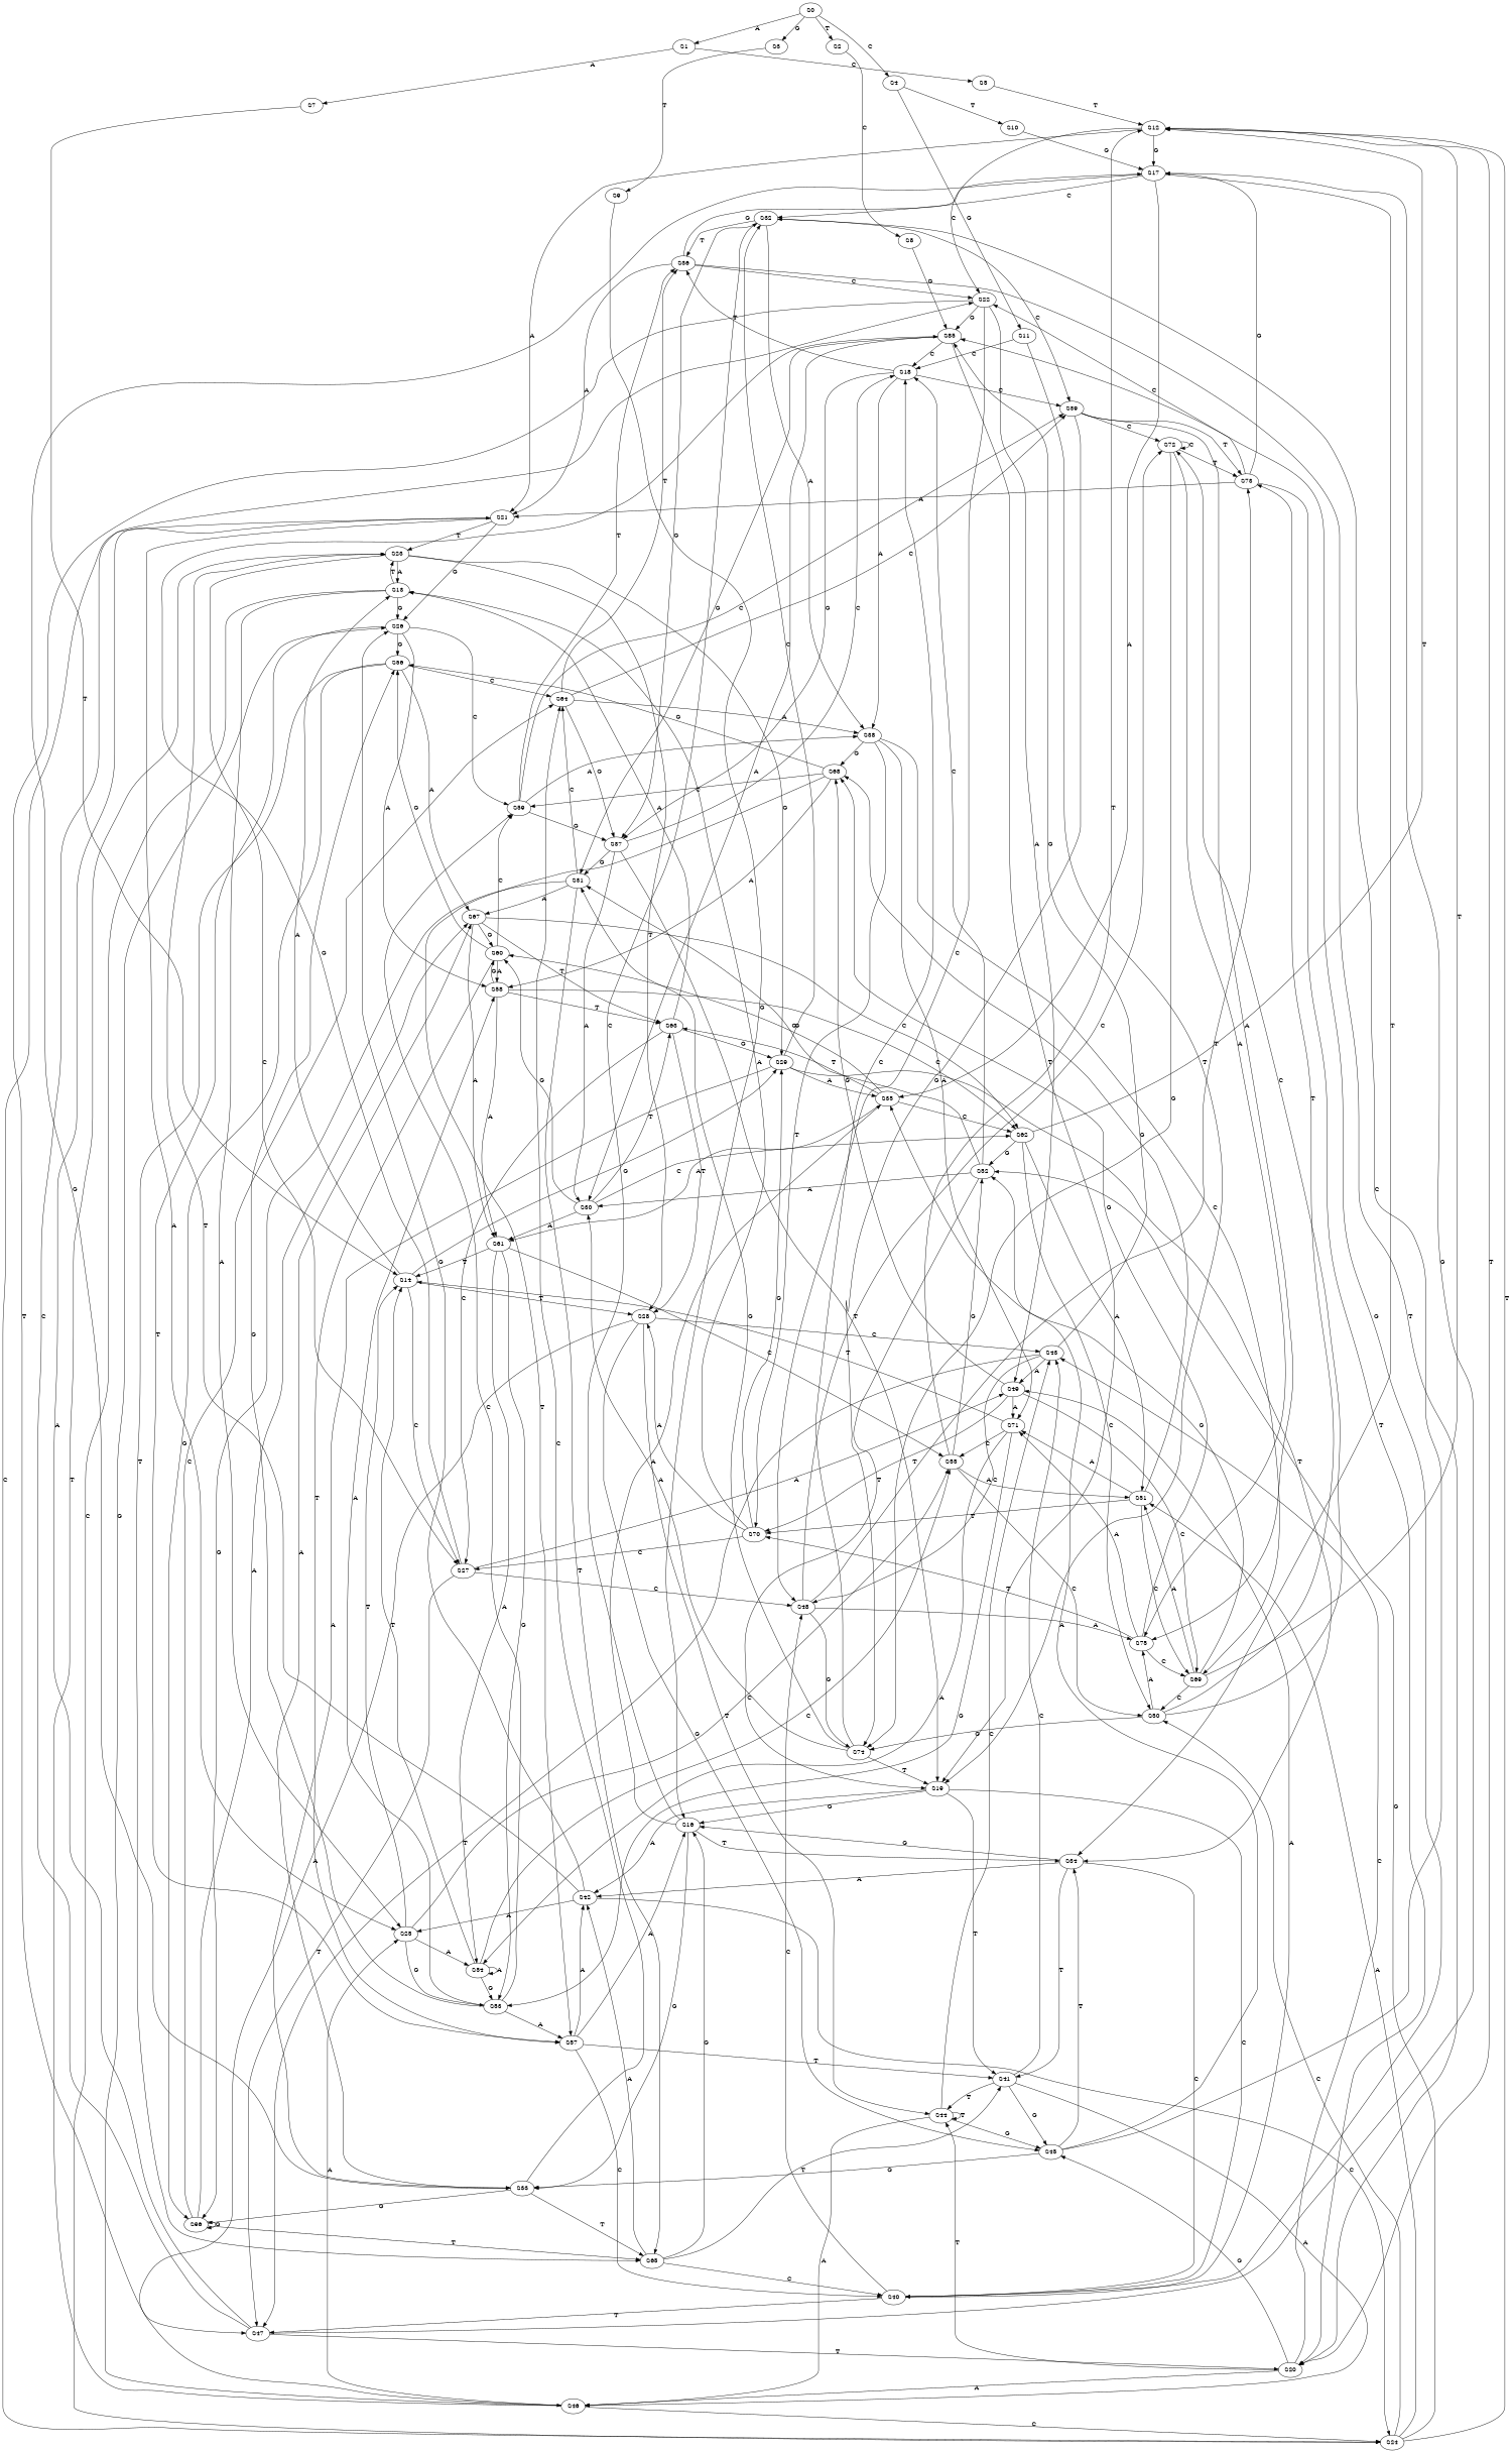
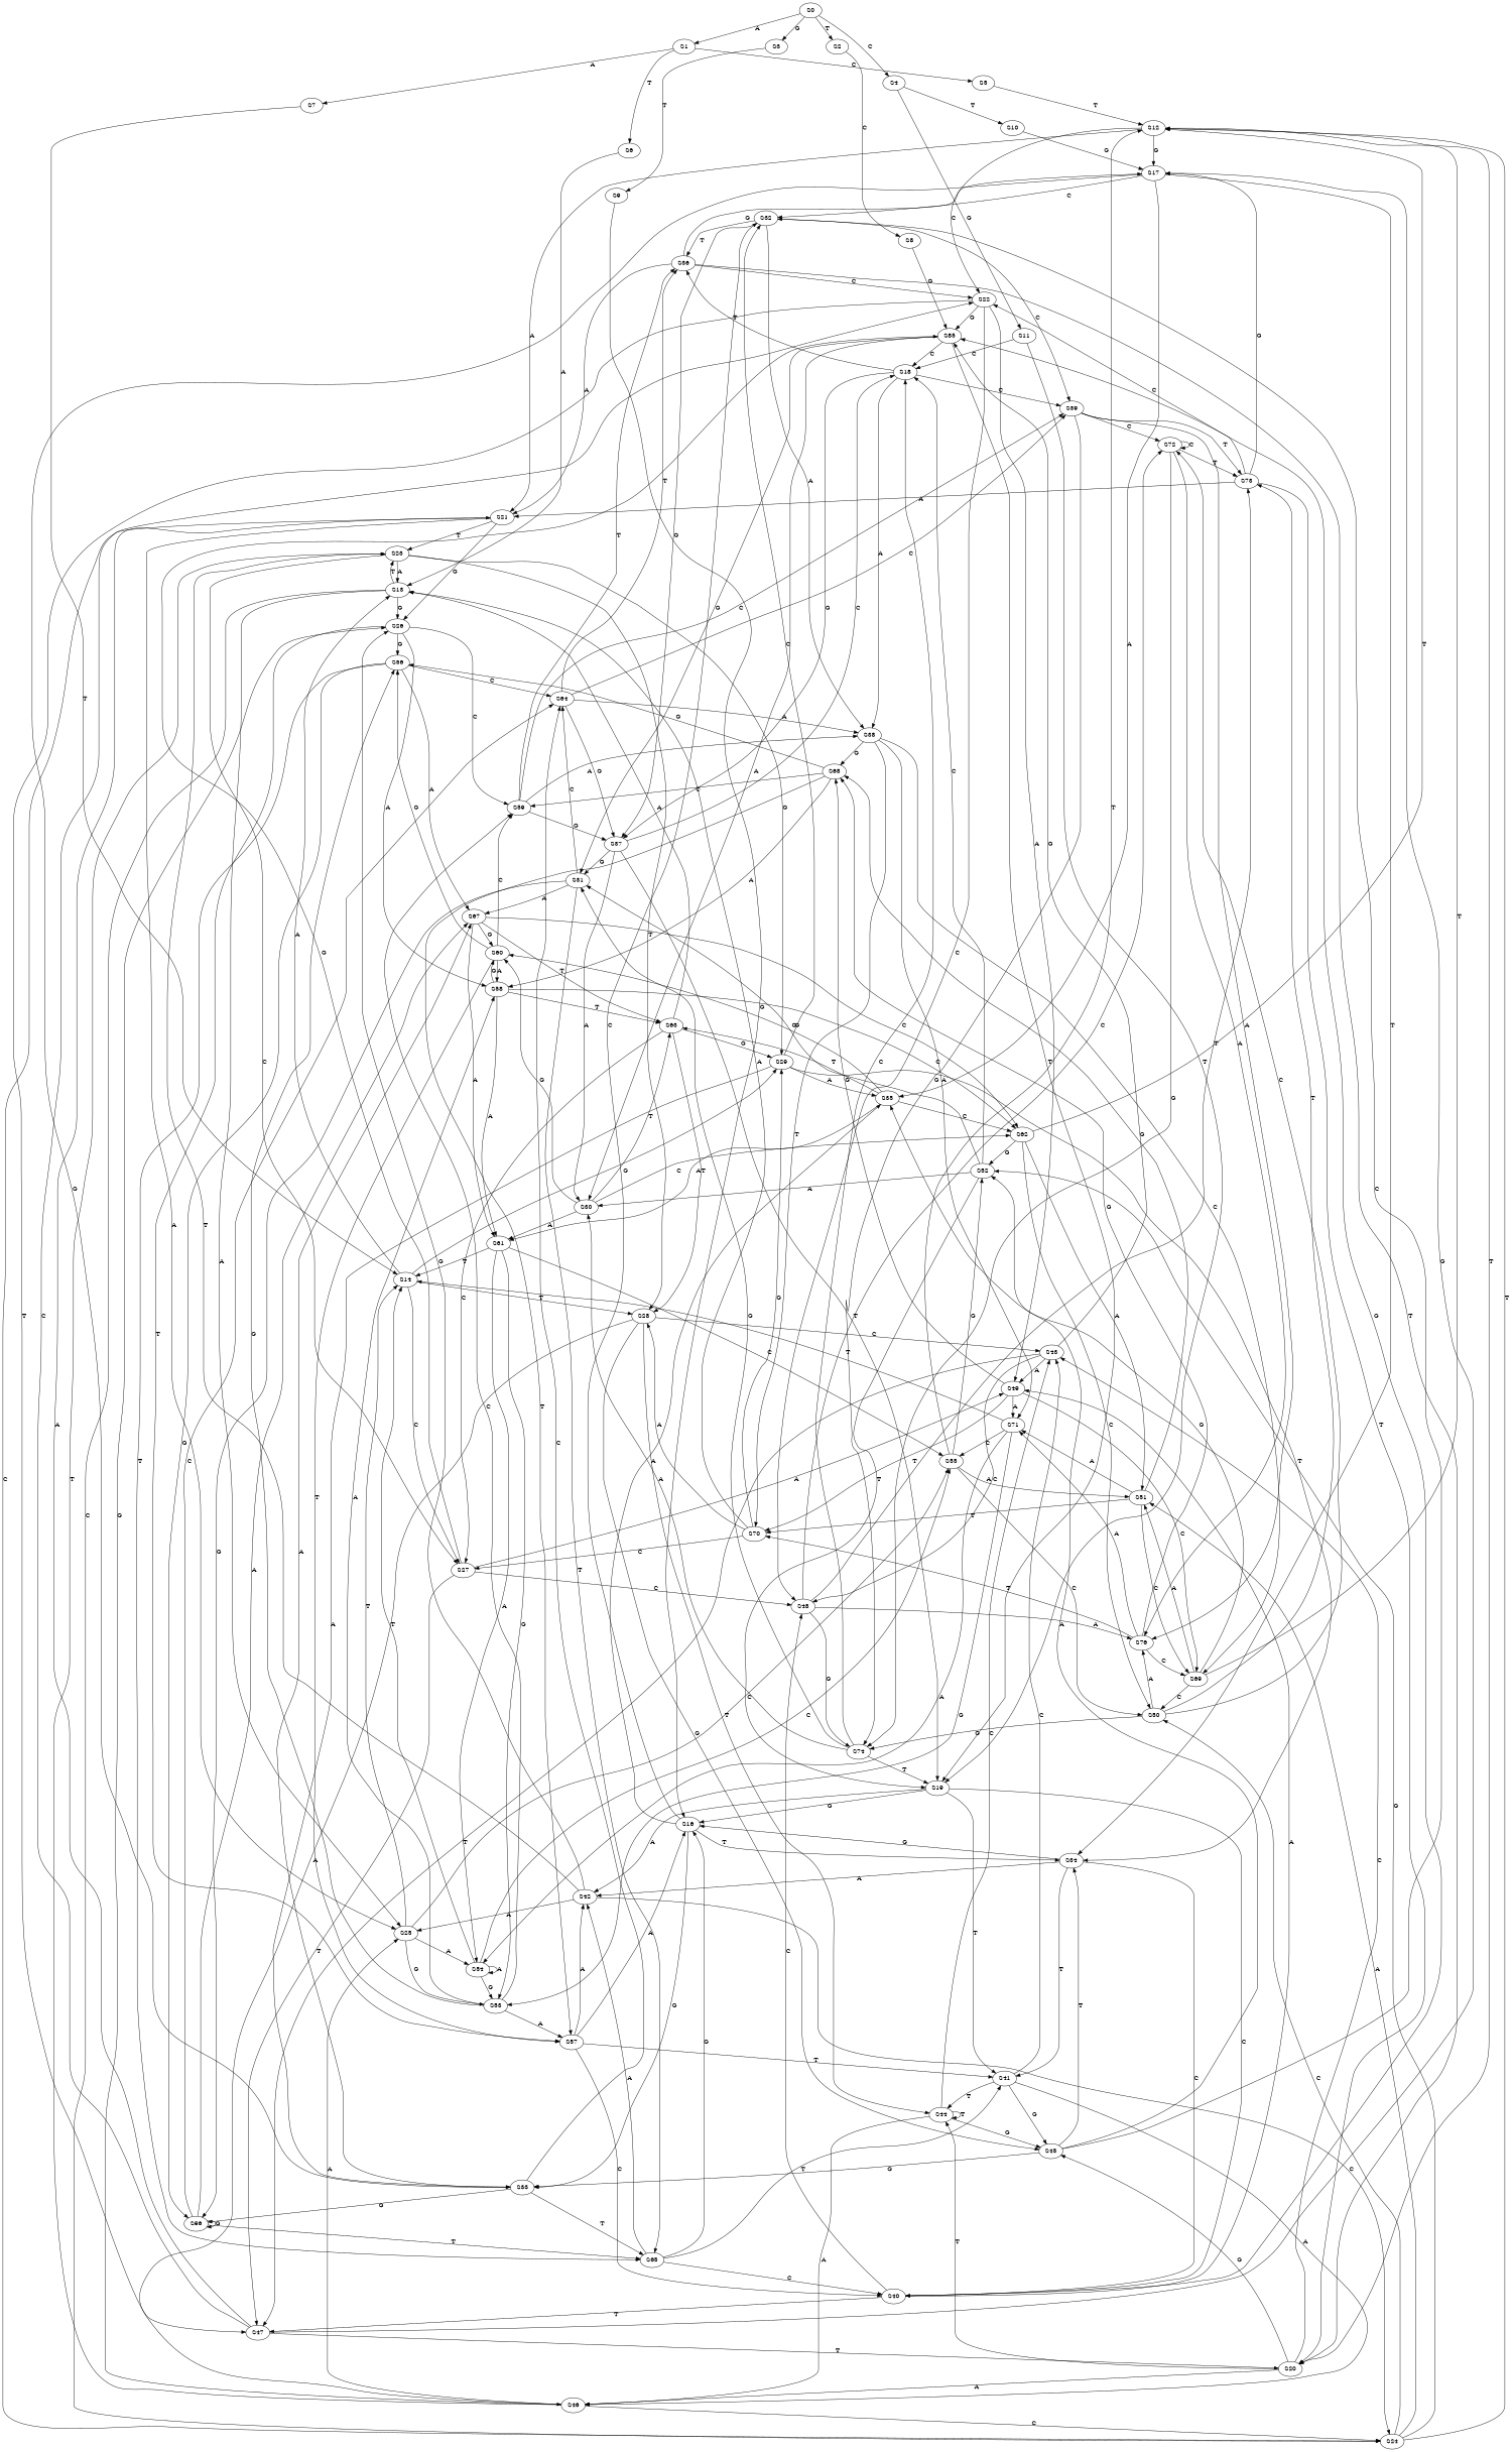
  strict digraph {
    S0
    S1
    S2
    S3
    S4
    S5
+   S6
    S7
    S8
    S9
    S10
    S11
    S12
    S13
    S14
    n16 [label=S85]
    S16
    S17
    S18
    S19
    S20
    S21
    S22
    S23
    S24
    S25
    S26
    S27
    S28
    S29
    S30
    S31
    S32
    S33
    S34
    S35
    S36
    S37
    S38
    S39
    S40
    S41
    S42
    S43
    S44
    S45
    S46
    S47
    S48
    S49
    S50
    S51
    S52
    S53
    S54
    S55
    S56
    S57
    S58
    S59
    S60
    S61
    S62
    S63
    S64
    S65
    n67 [label=S96]
    S67
    S68
    S69
    S70
    S71
    S72
    S73
    S74
-   S75
+   S75 [label=S76]
    S0 -> S1 [label=A]
    S0 -> S2 [label=T]
    S0 -> S3 [label=G]
    S0 -> S4 [label=C]
    S1 -> S5 [label=C]
+   S1 -> S6 [label=T]
    S1 -> S7 [label=A]
    S2 -> S8 [label=C]
    S3 -> S9 [label=T]
    S4 -> S10 [label=T]
    S4 -> S11 [label=G]
    S5 -> S12 [label=T]
+   S6 -> S13 [label=A]
    S7 -> S14 [label=T]
    S8 -> n16 [label=G]
    S9 -> S16 [label=G]
    S10 -> S17 [label=G]
    S11 -> S18 [label=C]
    S11 -> S19 [label=T]
    S12 -> S17 [label=G]
    S12 -> S20 [label=T]
    S12 -> S21 [label=A]
    S12 -> S22 [label=C]
    S13 -> S23 [label=T]
    S13 -> S24 [label=C]
    S13 -> S25 [label=A]
    S13 -> S26 [label=G]
    S14 -> S13 [label=A]
    S14 -> S27 [label=C]
    S14 -> S28 [label=T]
    S14 -> S29 [label=G]
    n16 -> S18 [label=C]
    n16 -> S19 [label=T]
    n16 -> S30 [label=A]
    n16 -> S31 [label=G]
    S16 -> S32 [label=C]
    S16 -> S33 [label=G]
    S16 -> S34 [label=T]
    S16 -> S35 [label=A]
    S17 -> S32 [label=C]
    S17 -> S33 [label=G]
    S17 -> S34 [label=T]
    S17 -> S35 [label=A]
    S18 -> S36 [label=T]
    S18 -> S37 [label=G]
    S18 -> S38 [label=A]
    S18 -> S39 [label=C]
    S19 -> S16 [label=G]
    S19 -> S40 [label=C]
    S19 -> S41 [label=T]
    S19 -> S42 [label=A]
    S20 -> S43 [label=C]
    S20 -> S44 [label=T]
    S20 -> S45 [label=G]
    S20 -> S46 [label=A]
    S21 -> S23 [label=T]
    S21 -> S24 [label=C]
    S21 -> S25 [label=A]
    S21 -> S26 [label=G]
    S22 -> n16 [label=G]
    S22 -> S47 [label=T]
    S22 -> S48 [label=C]
    S22 -> S49 [label=A]
    S23 -> S13 [label=A]
    S23 -> S27 [label=C]
    S23 -> S28 [label=T]
    S23 -> S29 [label=G]
    S24 -> S12 [label=T]
    S24 -> S50 [label=C]
    S24 -> S51 [label=A]
    S24 -> S52 [label=G]
    S25 -> S14 [label=T]
    S25 -> S53 [label=G]
    S25 -> S54 [label=A]
    S25 -> S55 [label=C]
    S26 -> S56 [label=G]
    S26 -> S57 [label=T]
    S26 -> S58 [label=A]
    S26 -> S59 [label=C]
    S27 -> n16 [label=G]
    S27 -> S47 [label=T]
    S27 -> S48 [label=C]
    S27 -> S49 [label=A]
    S28 -> S43 [label=C]
    S28 -> S44 [label=T]
    S28 -> S45 [label=G]
    S28 -> S46 [label=A]
    S29 -> S32 [label=C]
    S29 -> S33 [label=A]
    S29 -> S34 [label=T]
    S29 -> S35 [label=A]
    S30 -> S60 [label=G]
    S30 -> S61 [label=A]
    S30 -> S62 [label=C]
    S30 -> S63 [label=T]
    S31 -> S64 [label=C]
    S31 -> S65 [label=T]
    S31 -> n67 [label=G]
    S31 -> S67 [label=A]
    S32 -> S36 [label=T]
    S32 -> S37 [label=G]
    S32 -> S38 [label=A]
    S32 -> S39 [label=C]
    S33 -> S64 [label=C]
    S33 -> S65 [label=T]
    S33 -> n67 [label=G]
    S33 -> S67 [label=A]
    S34 -> S16 [label=G]
    S34 -> S40 [label=C]
    S34 -> S41 [label=T]
    S34 -> S42 [label=A]
    S35 -> S60 [label=G]
    S35 -> S61 [label=A]
    S35 -> S62 [label=C]
    S35 -> S63 [label=T]
    S36 -> S17 [label=G]
    S36 -> S20 [label=T]
    S36 -> S21 [label=A]
    S36 -> S22 [label=C]
    S37 -> S18 [label=C]
    S37 -> S19 [label=T]
    S37 -> S30 [label=A]
    S37 -> S31 [label=G]
    S38 -> S68 [label=G]
    S38 -> S69 [label=C]
    S38 -> S70 [label=T]
    S38 -> S71 [label=A]
    S39 -> S72 [label=C]
    S39 -> S73 [label=T]
    S39 -> S74 [label=G]
    S39 -> S75 [label=A]
    S40 -> n16 [label=G]
    S40 -> S47 [label=T]
    S40 -> S48 [label=C]
    S40 -> S49 [label=A]
    S41 -> S43 [label=C]
    S41 -> S44 [label=T]
    S41 -> S45 [label=G]
    S41 -> S46 [label=A]
    S42 -> S23 [label=T]
    S42 -> S24 [label=C]
    S42 -> S25 [label=A]
    S42 -> S26 [label=G]
    S43 -> n16 [label=G]
    S43 -> S47 [label=T]
    S43 -> S48 [label=C]
    S43 -> S49 [label=A]
    S44 -> S43 [label=C]
    S44 -> S44 [label=T]
    S44 -> S45 [label=G]
    S44 -> S46 [label=A]
    S45 -> S32 [label=C]
    S45 -> S33 [label=G]
    S45 -> S34 [label=T]
    S45 -> S35 [label=A]
    S46 -> S23 [label=T]
    S46 -> S24 [label=C]
    S46 -> S25 [label=A]
    S46 -> S26 [label=G]
    S47 -> S17 [label=G]
    S47 -> S20 [label=T]
    S47 -> S21 [label=A]
    S47 -> S22 [label=C]
    S48 -> S72 [label=C]
    S48 -> S73 [label=T]
    S48 -> S74 [label=G]
    S48 -> S75 [label=A]
    S49 -> S68 [label=G]
    S49 -> S69 [label=C]
    S49 -> S70 [label=T]
    S49 -> S71 [label=A]
    S50 -> S72 [label=C]
    S50 -> S73 [label=T]
    S50 -> S74 [label=G]
    S50 -> S75 [label=A]
    S51 -> S68 [label=G]
    S51 -> S69 [label=C]
    S51 -> S70 [label=T]
    S51 -> S71 [label=A]
    S52 -> S18 [label=C]
    S52 -> S19 [label=T]
    S52 -> S30 [label=A]
    S52 -> S31 [label=G]
    S53 -> S56 [label=G]
    S53 -> S57 [label=A]
    S53 -> S58 [label=A]
    S53 -> S59 [label=C]
    S54 -> S14 [label=T]
    S54 -> S53 [label=G]
    S54 -> S54 [label=A]
    S54 -> S55 [label=C]
    S55 -> S12 [label=T]
    S55 -> S50 [label=C]
    S55 -> S51 [label=A]
    S55 -> S52 [label=G]
    S56 -> S64 [label=C]
    S56 -> S65 [label=T]
    S56 -> n67 [label=G]
    S56 -> S67 [label=A]
    S57 -> S16 [label=A]
    S57 -> S40 [label=C]
    S57 -> S41 [label=T]
    S57 -> S42 [label=A]
    S58 -> S60 [label=G]
    S58 -> S61 [label=A]
    S58 -> S62 [label=C]
    S58 -> S63 [label=T]
    S59 -> S36 [label=T]
    S59 -> S37 [label=G]
    S59 -> S38 [label=A]
    S59 -> S39 [label=C]
    S60 -> S56 [label=G]
    S60 -> S57 [label=T]
    S60 -> S58 [label=A]
    S60 -> S59 [label=C]
    S61 -> S14 [label=T]
    S61 -> S53 [label=G]
    S61 -> S54 [label=A]
    S61 -> S55 [label=C]
    S62 -> S12 [label=T]
    S62 -> S50 [label=C]
    S62 -> S51 [label=A]
    S62 -> S52 [label=G]
    S63 -> S13 [label=A]
    S63 -> S27 [label=C]
    S63 -> S28 [label=T]
    S63 -> S29 [label=G]
    S64 -> S36 [label=T]
    S64 -> S37 [label=G]
    S64 -> S38 [label=A]
    S64 -> S39 [label=C]
    S65 -> S16 [label=G]
    S65 -> S40 [label=C]
    S65 -> S41 [label=T]
    S65 -> S42 [label=A]
    n67 -> S64 [label=C]
    n67 -> S65 [label=T]
    n67 -> n67 [label=G]
    n67 -> S67 [label=A]
    S67 -> S60 [label=G]
    S67 -> S61 [label=A]
    S67 -> S62 [label=C]
    S67 -> S63 [label=T]
    S68 -> S56 [label=G]
    S68 -> S57 [label=T]
    S68 -> S58 [label=A]
    S68 -> S59 [label=C]
    S69 -> S12 [label=T]
    S69 -> S50 [label=C]
    S69 -> S51 [label=A]
    S69 -> S52 [label=G]
    S70 -> S13 [label=A]
    S70 -> S27 [label=C]
    S70 -> S28 [label=A]
    S70 -> S29 [label=G]
    S71 -> S14 [label=T]
    S71 -> S53 [label=G]
    S71 -> S54 [label=A]
    S71 -> S55 [label=C]
    S72 -> S72 [label=C]
    S72 -> S73 [label=T]
    S72 -> S74 [label=G]
    S72 -> S75 [label=A]
    S73 -> S17 [label=G]
    S73 -> S20 [label=T]
    S73 -> S21 [label=A]
    S73 -> S22 [label=C]
    S74 -> S18 [label=C]
    S74 -> S19 [label=T]
    S74 -> S30 [label=A]
    S74 -> S31 [label=G]
    S75 -> S68 [label=G]
    S75 -> S69 [label=C]
    S75 -> S70 [label=T]
    S75 -> S71 [label=A]
  }
